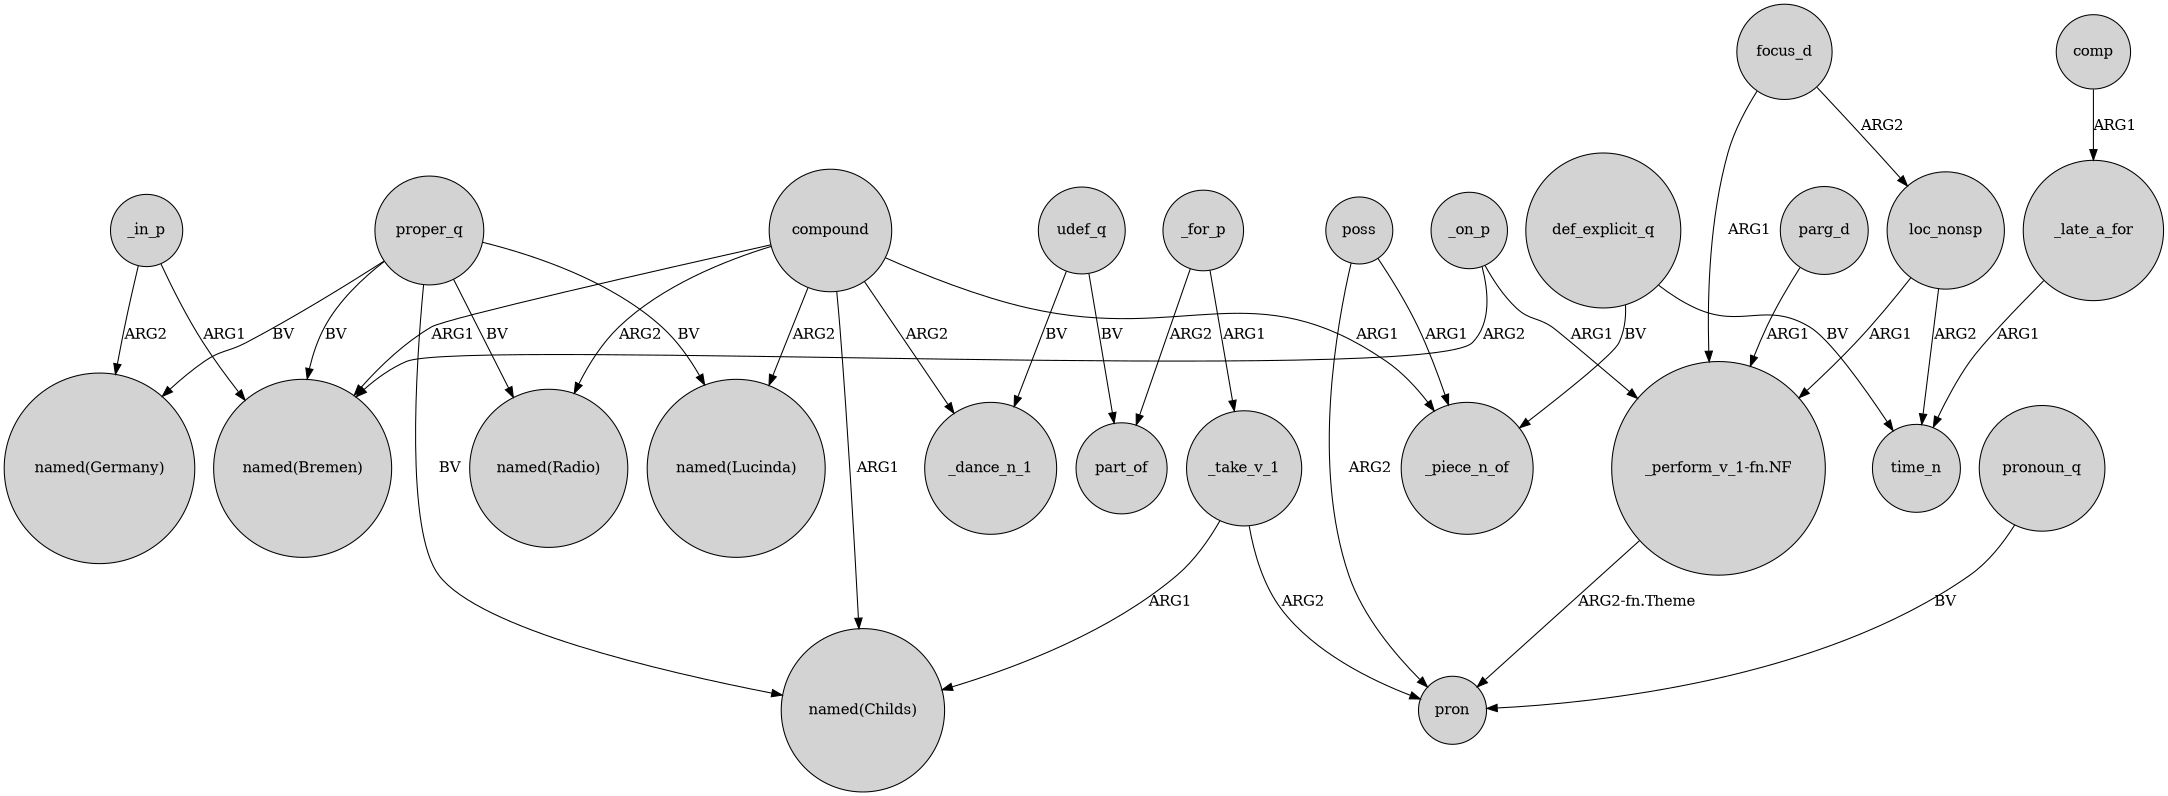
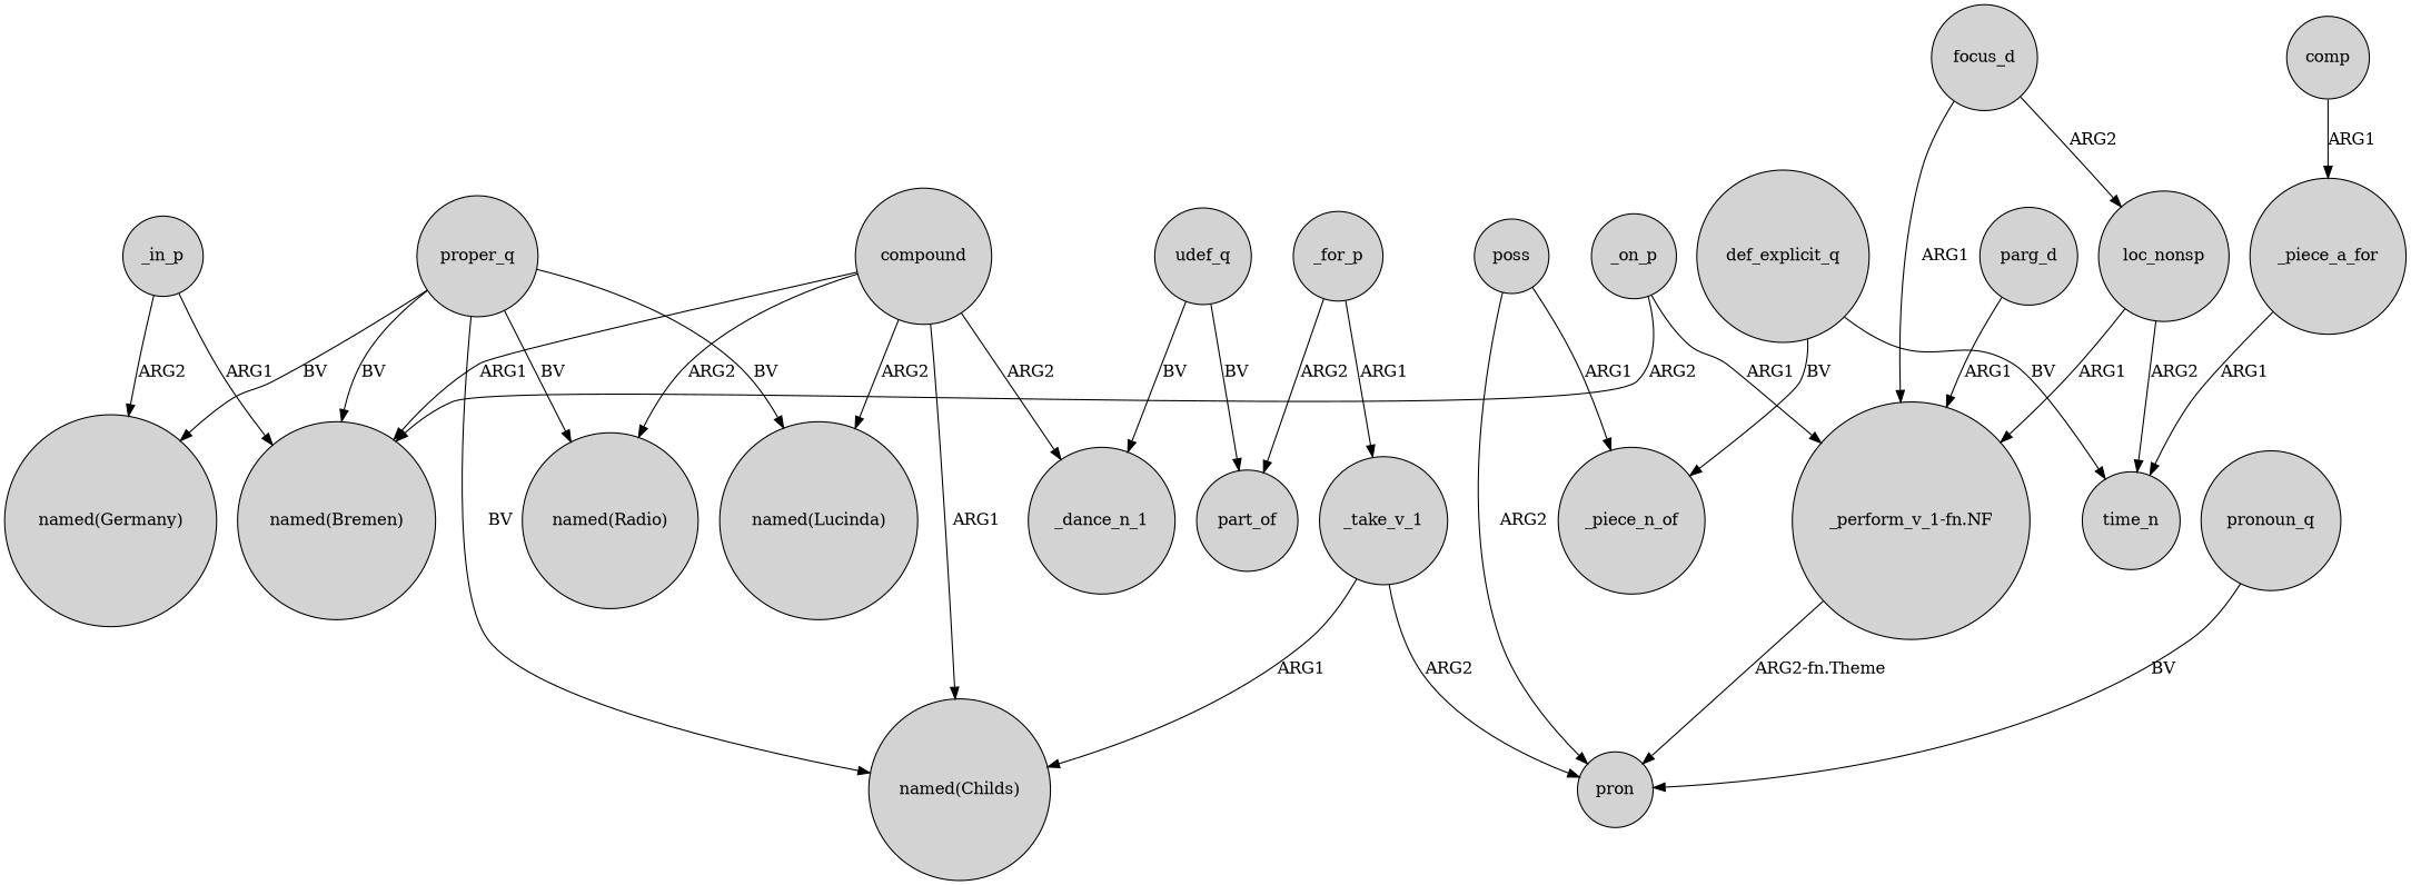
  digraph {
    node [shape=circle style=filled]
    focus_d
    loc_nonsp
    "_perform_v_1-fn.NF"
    time_n
    pron
    udef_q
    _dance_n_1
    part_of
    comp
-   _late_a_for
+   _late_a_for [label=_piece_a_for]
    proper_q
    "named(Germany)"
    "named(Bremen)"
    "named(Childs)"
    "named(Lucinda)"
    "named(Radio)"
    _for_p
    _take_v_1
    poss
    _piece_n_of
    compound
    def_explicit_q
    _in_p
    parg_d
    pronoun_q
    _on_p
    focus_d -> loc_nonsp [label=ARG2]
    focus_d -> "_perform_v_1-fn.NF" [label=ARG1]
    loc_nonsp -> "_perform_v_1-fn.NF" [label=ARG1]
    loc_nonsp -> time_n [label=ARG2]
    "_perform_v_1-fn.NF" -> pron [label="ARG2-fn.Theme"]
    udef_q -> _dance_n_1 [label=BV]
    udef_q -> part_of [label=BV]
    comp -> _late_a_for [label=ARG1]
    _late_a_for -> time_n [label=ARG1]
    proper_q -> "named(Germany)" [label=BV]
    proper_q -> "named(Bremen)" [label=BV]
    proper_q -> "named(Childs)" [label=BV]
    proper_q -> "named(Lucinda)" [label=BV]
    proper_q -> "named(Radio)" [label=BV]
    _for_p -> part_of [label=ARG2]
    _for_p -> _take_v_1 [label=ARG1]
    _take_v_1 -> pron [label=ARG2]
    _take_v_1 -> "named(Childs)" [label=ARG1]
    poss -> pron [label=ARG2]
    poss -> _piece_n_of [label=ARG1]
    compound -> _dance_n_1 [label=ARG2]
    compound -> "named(Bremen)" [label=ARG1]
    compound -> "named(Childs)" [label=ARG1]
    compound -> "named(Lucinda)" [label=ARG2]
    compound -> "named(Radio)" [label=ARG2]
-   compound -> _piece_n_of [label=ARG1]
    def_explicit_q -> time_n [label=BV]
    def_explicit_q -> _piece_n_of [label=BV]
    _in_p -> "named(Germany)" [label=ARG2]
    _in_p -> "named(Bremen)" [label=ARG1]
    parg_d -> "_perform_v_1-fn.NF" [label=ARG1]
    pronoun_q -> pron [label=BV]
    _on_p -> "_perform_v_1-fn.NF" [label=ARG1]
    _on_p -> "named(Bremen)" [label=ARG2]
  }
